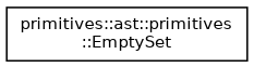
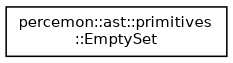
  digraph {
    rankdir=LR
-   n1 [color=black fillcolor=white fontname=Helvetica fontsize=10 height=0.2 label="primitives::ast::primitives\l::EmptySet" shape=record style=filled width=0.4]
+   n1 [color=black fillcolor=white fontname=Helvetica fontsize=10 height=0.2 label="percemon::ast::primitives\l::EmptySet" shape=record style=filled width=0.4]
  }
